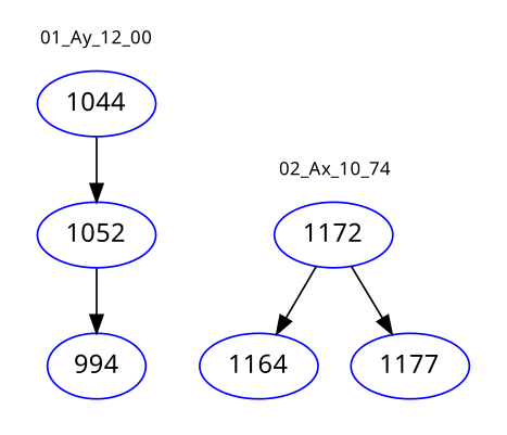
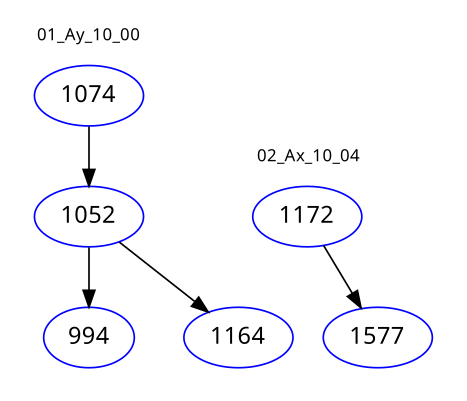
  digraph {
    fontname="Noto Sans"
    node [color=blue fontname="Noto Sans"]
    edge [color=black fontname="Noto Sans"]
-   n1 [label=1044]
+   n1 [label=1074]
    n2 [label=994]
    n3 [label=1052]
    n4 [label=1172]
    n5 [label=1164]
-   n6 [label=1177]
+   n6 [label=1577]
    subgraph cluster_1 {
      color=white
      fontsize=10
-     label="01_Ay_12_00"
+     label="01_Ay_10_00"
      n1
      n2
      n3
    }
    subgraph cluster_2 {
      color=white
      fontsize=10
-     label="02_Ax_10_74"
+     label="02_Ax_10_04"
      n4
      n5
      n6
    }
    n1 -> n3
    n3 -> n2
-   n4 -> n5
+   n3 -> n5
    n4 -> n6
  }
